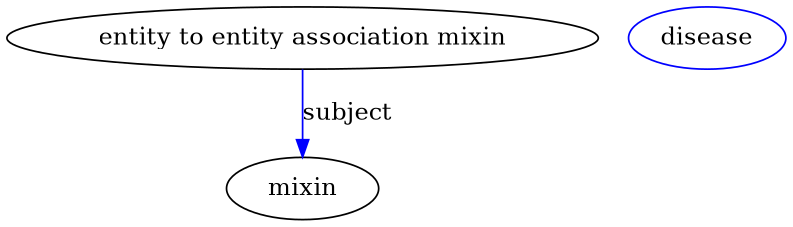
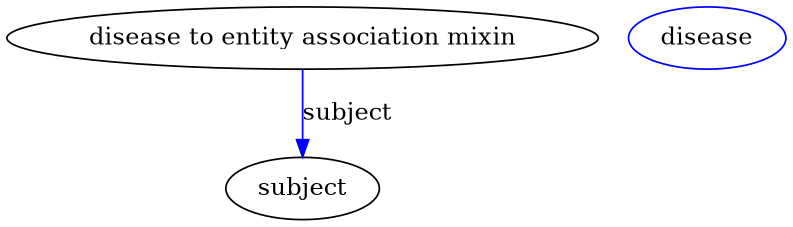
  digraph {
-   n1 [height=0.5 label="entity to entity association mixin" width=3.683]
-   subject [height=0.5 width=0.99297 label=mixin]
+   n1 [height=0.5 label="disease to entity association mixin" width=3.683]
+   subject [height=0.5 width=0.99297]
    n3 [color=blue height=0.5 label=disease width=1.011]
    n1 -> subject [color=blue label=subject style=solid]
  }
